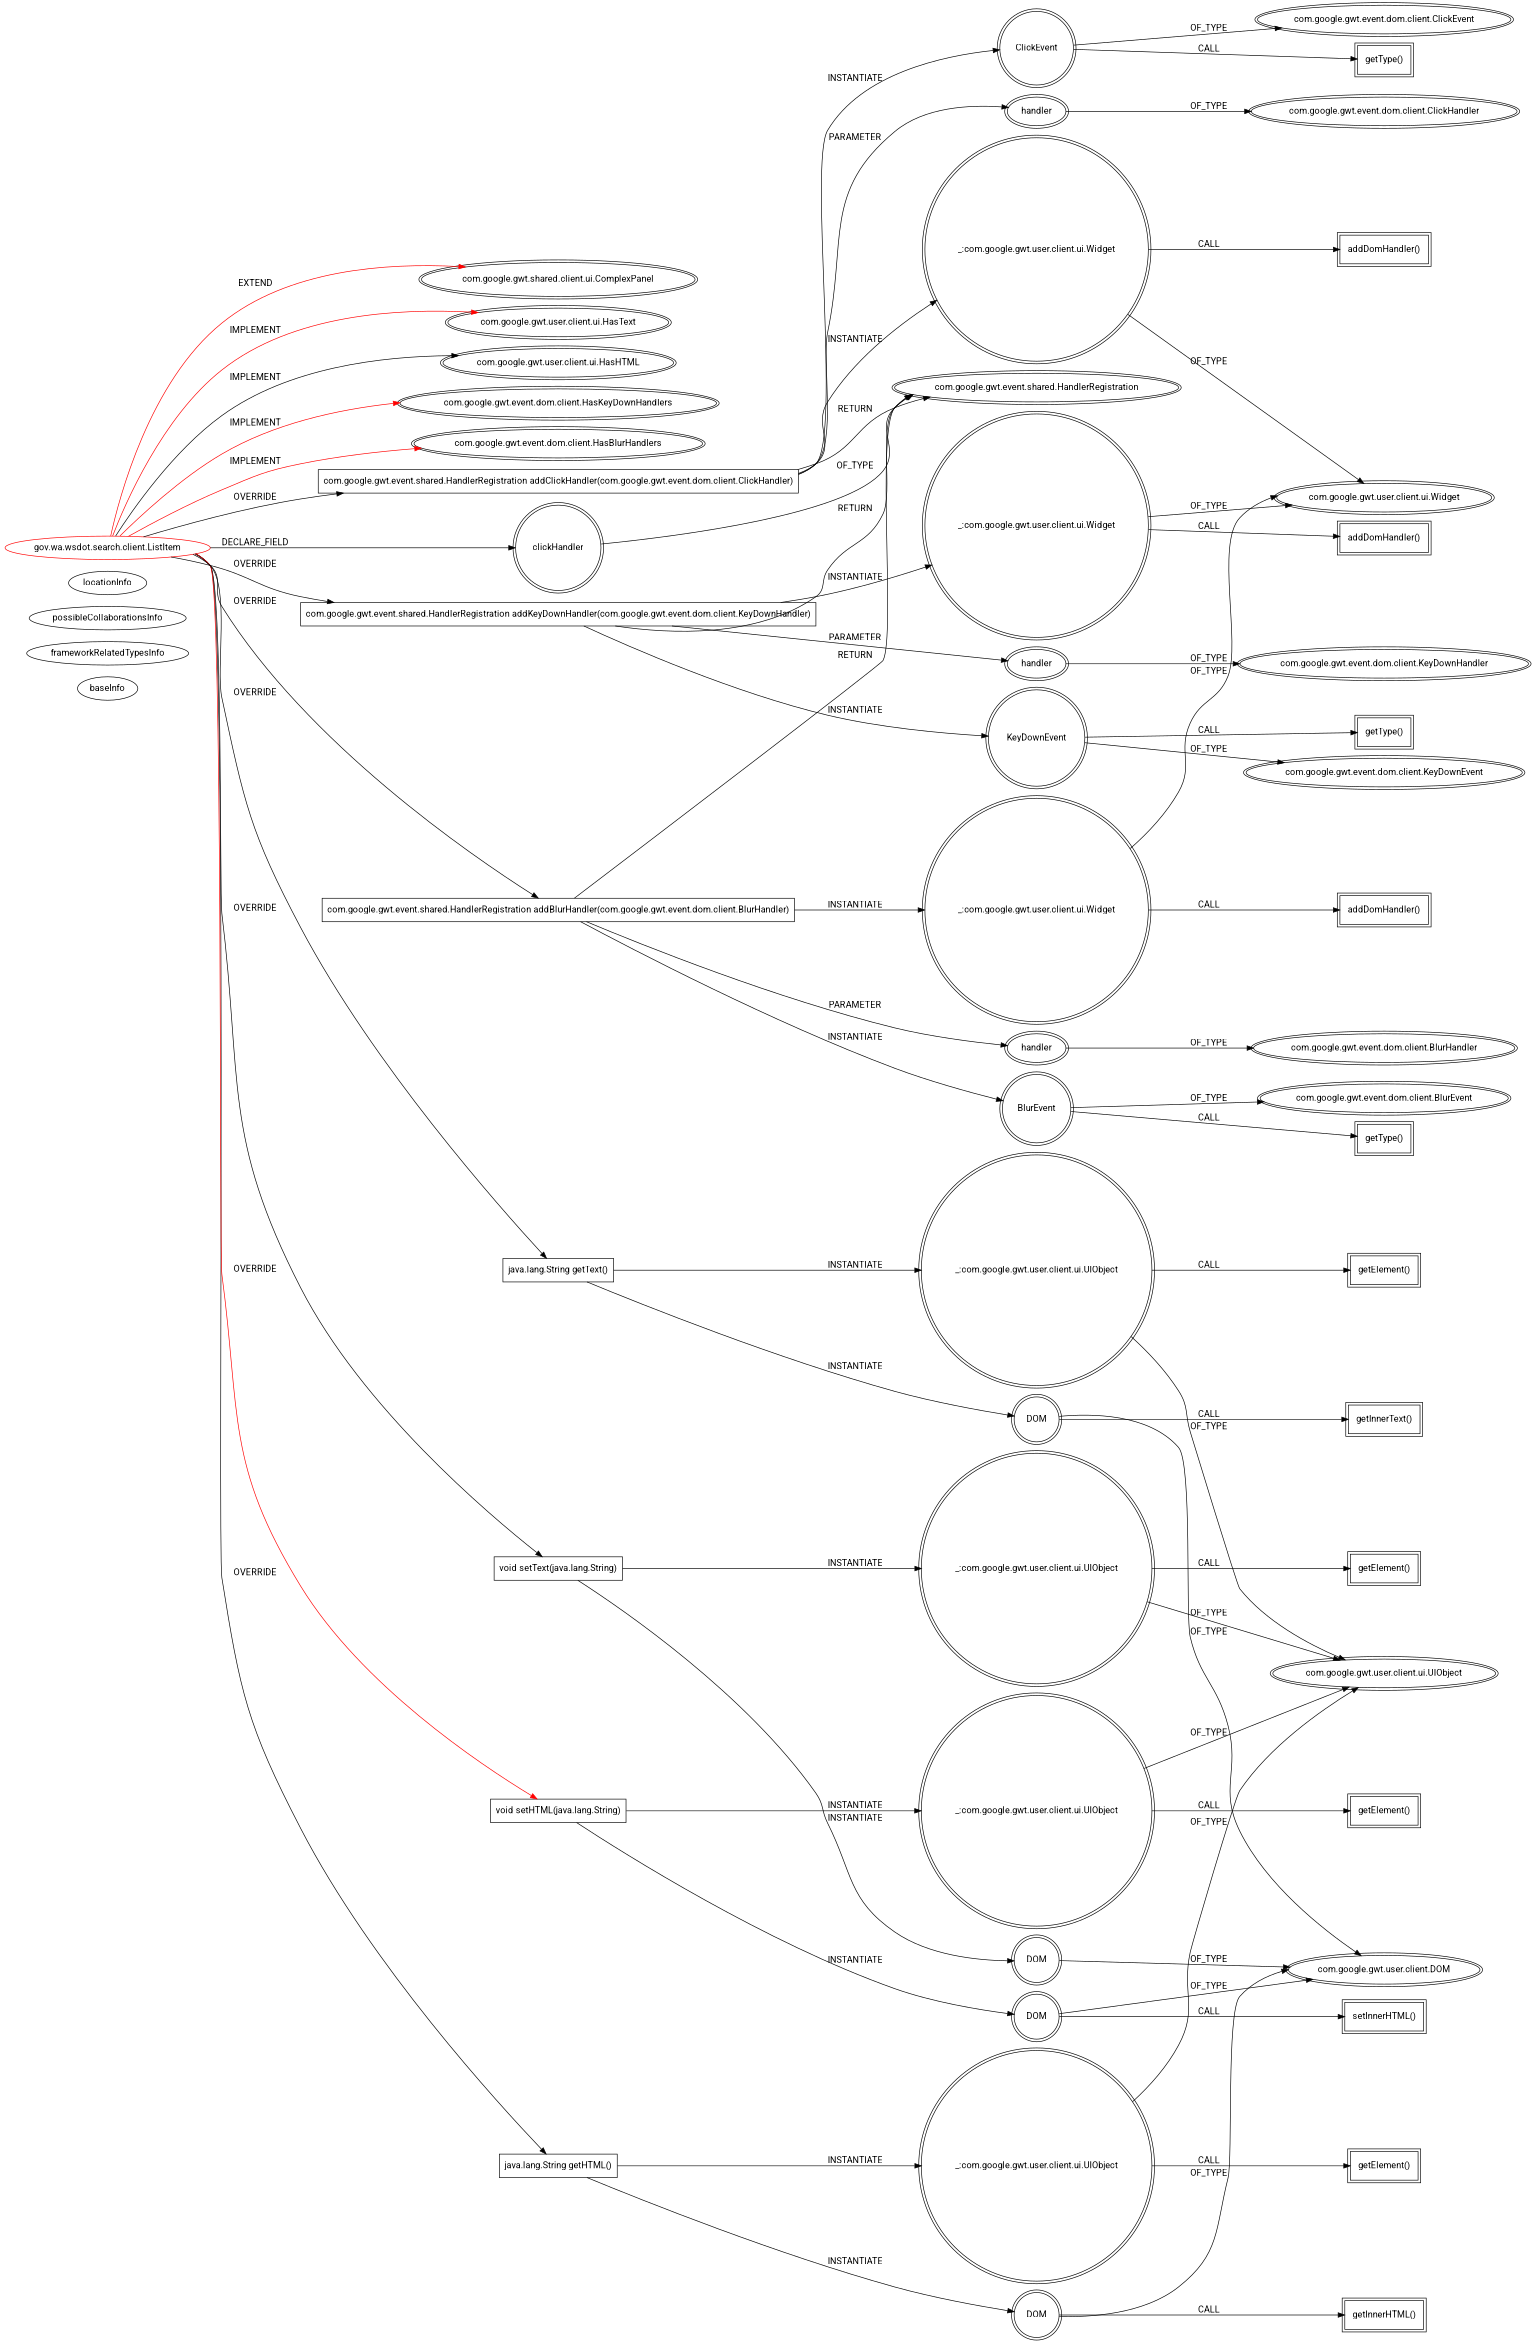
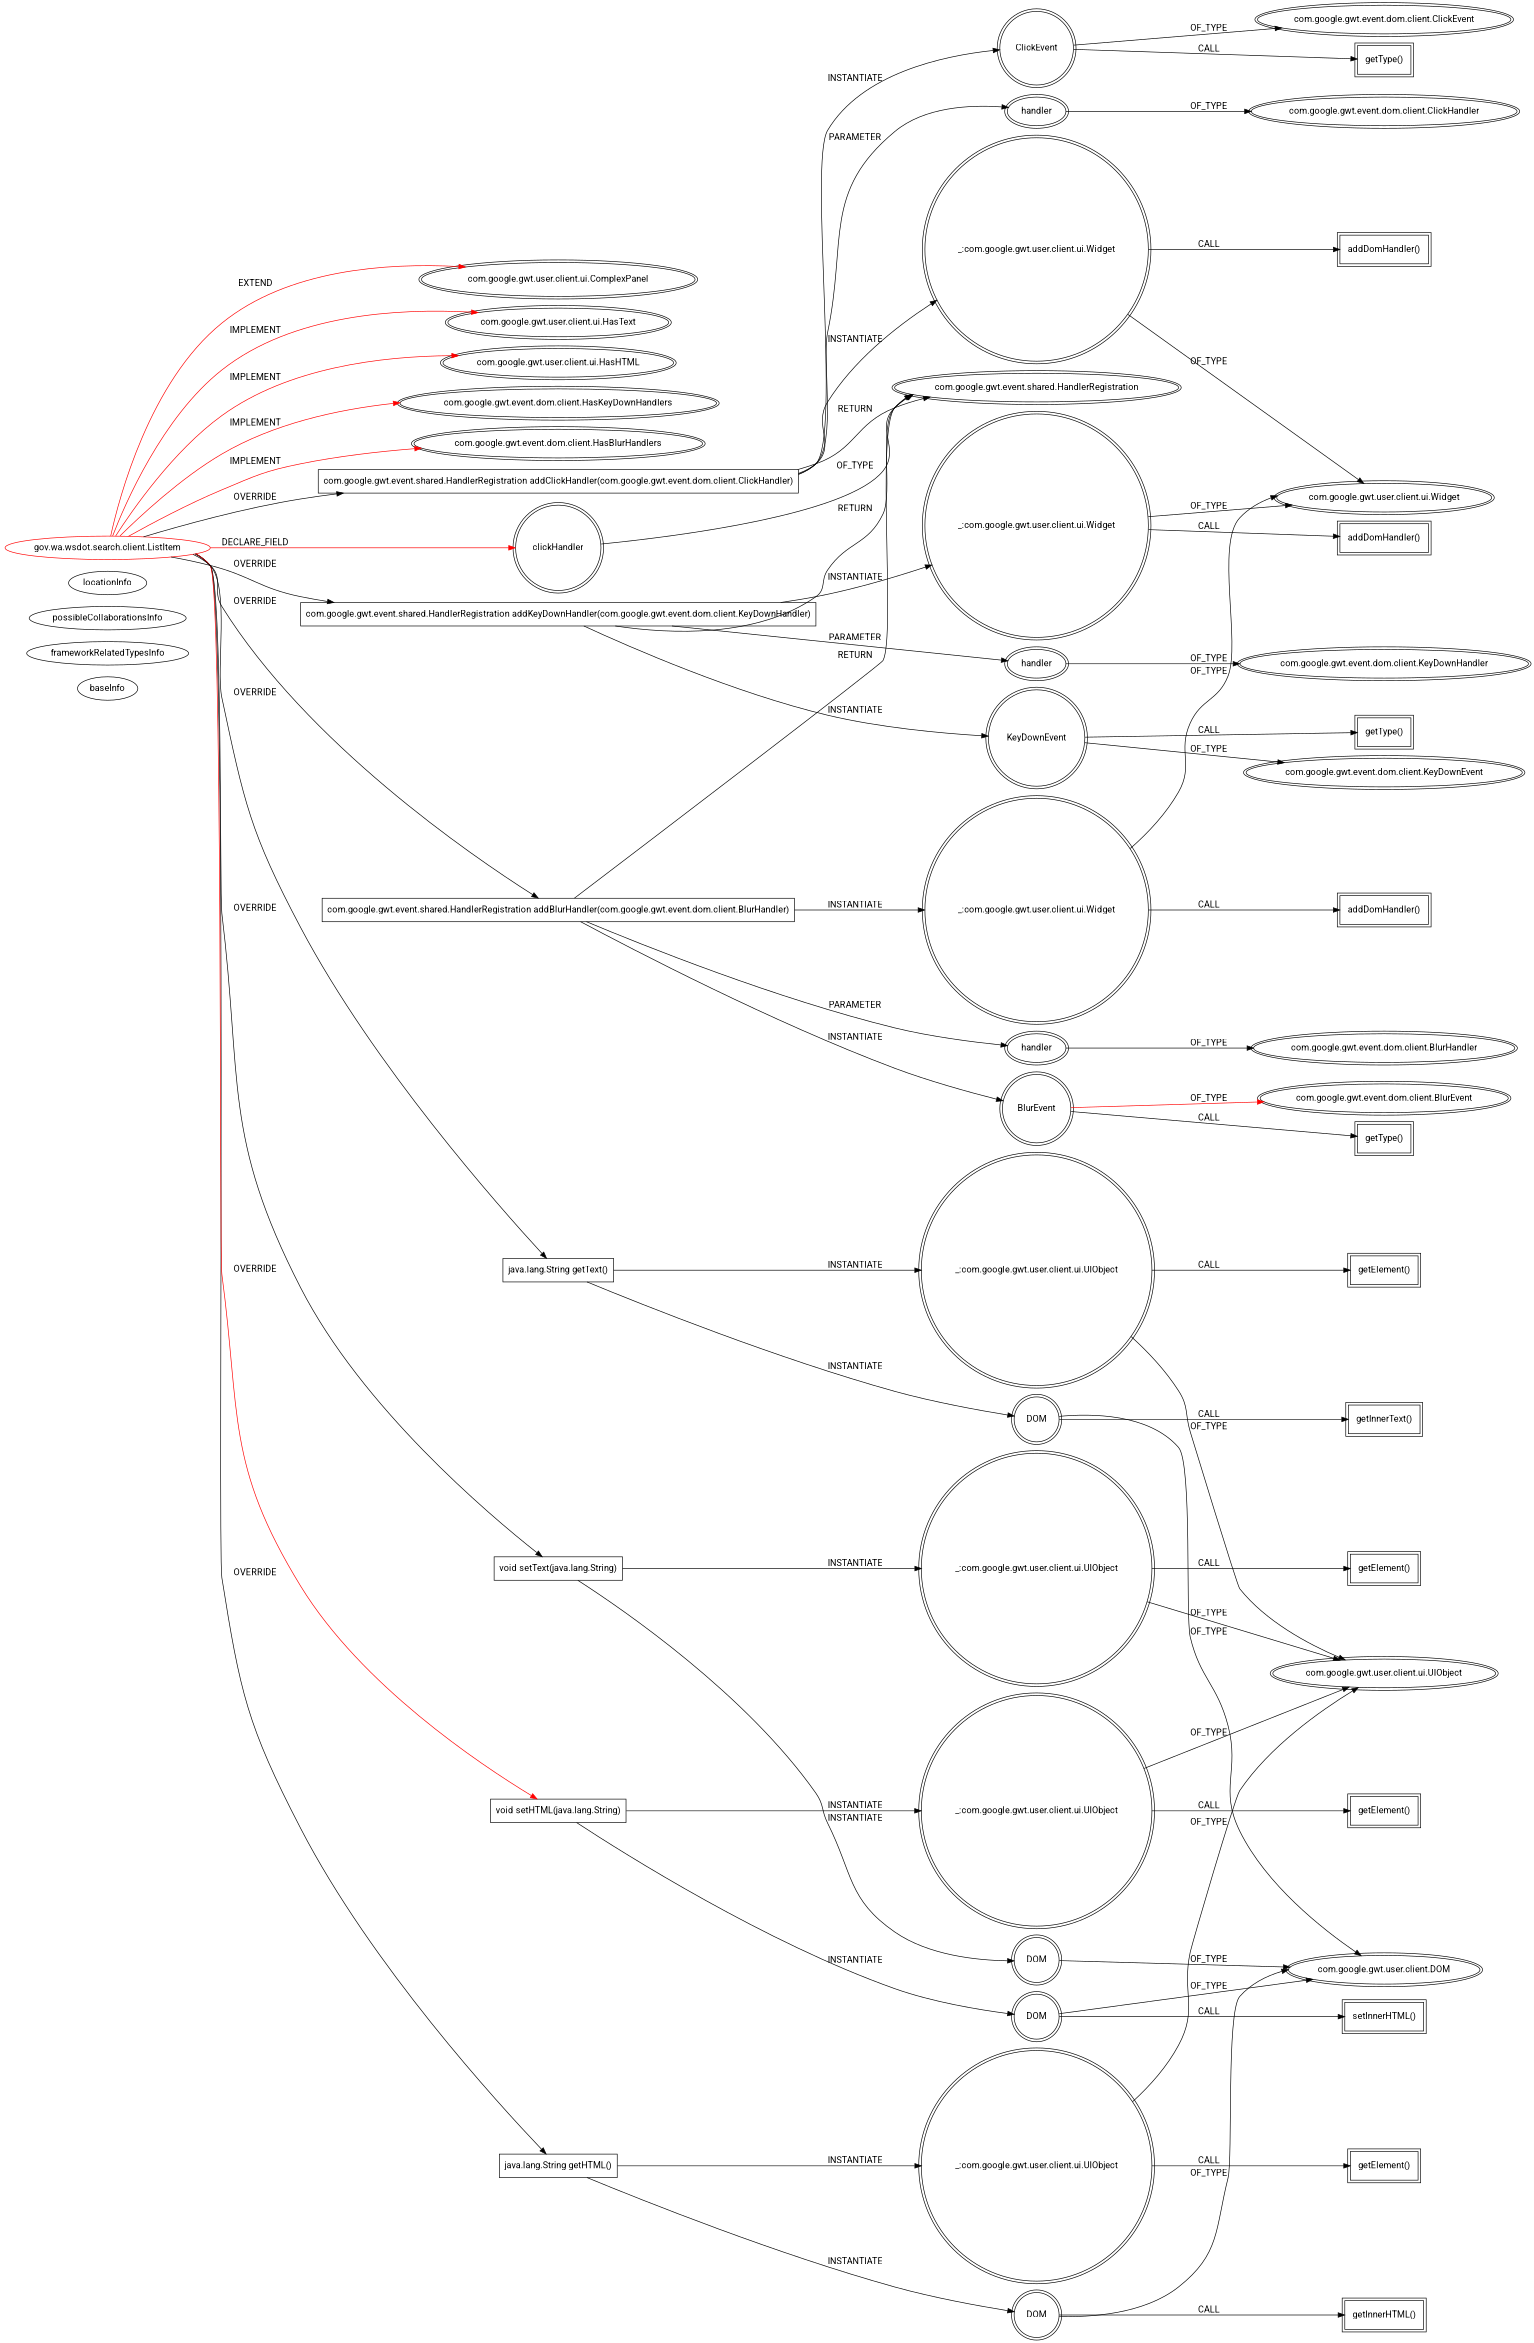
  digraph {
    fontname=Roboto
    rankdir=LR
    node [fontname=Roboto isFrameworkType=true vertexType=VARIABLE_EXPRESION peripheries=2]
    edge [fontname=Roboto]
    baseInfo [category=extension_graph graphId=442 isAnonymous=false possibleRelation=false isFrameworkType="" vertexType="" peripheries=""]
    frameworkRelatedTypesInfo [0="com.google.gwt.user.client.ui.ComplexPanel" 1="com.google.gwt.user.client.ui.HasText" 2="com.google.gwt.user.client.ui.HasHTML" 3="com.google.gwt.event.dom.client.HasClickHandlers" 4="com.google.gwt.event.dom.client.HasKeyDownHandlers" 5="com.google.gwt.event.dom.client.HasBlurHandlers" isFrameworkType="" vertexType="" peripheries=""]
    possibleCollaborationsInfo [isFrameworkType="" vertexType="" peripheries=""]
    locationInfo [contextSignature=ListItem filePath="/WSDOT-WSDOT-Search-GWT/WSDOT-Search-GWT-master/src/gov/wa/wsdot/search/client/ListItem.java" graphId=442 projectName="WSDOT-WSDOT-Search-GWT" isFrameworkType="" vertexType="" peripheries=""]
    n5 [color=red isFrameworkType=false label="gov.wa.wsdot.search.client.ListItem" vertexType=ROOT_CLIENT_CLASS_DECLARATION peripheries=""]
-   n6 [label="com.google.gwt.shared.client.ui.ComplexPanel" vertexType=FRAMEWORK_CLASS_TYPE]
+   n6 [label="com.google.gwt.user.client.ui.ComplexPanel" vertexType=FRAMEWORK_CLASS_TYPE]
    n7 [label="com.google.gwt.user.client.ui.HasText" vertexType=FRAMEWORK_INTERFACE_TYPE]
    n8 [label="com.google.gwt.user.client.ui.HasHTML" vertexType=FRAMEWORK_INTERFACE_TYPE]
    n9 [label="com.google.gwt.event.dom.client.HasKeyDownHandlers" vertexType=FRAMEWORK_INTERFACE_TYPE]
    n10 [label="com.google.gwt.event.dom.client.HasBlurHandlers" vertexType=FRAMEWORK_INTERFACE_TYPE]
    n11 [label=clickHandler shape=circle vertexType=FIELD_DECLARATION]
    n12 [isFrameworkType=false label="java.lang.String getText()" shape=box vertexType=OVERRIDING_METHOD_DECLARATION peripheries=""]
    n13 [isFrameworkType=false label="void setText(java.lang.String)" shape=box vertexType=OVERRIDING_METHOD_DECLARATION peripheries=""]
    n14 [isFrameworkType=false label="java.lang.String getHTML()" shape=box vertexType=OVERRIDING_METHOD_DECLARATION peripheries=""]
    n15 [isFrameworkType=false label="void setHTML(java.lang.String)" shape=box vertexType=OVERRIDING_METHOD_DECLARATION peripheries=""]
    n16 [isFrameworkType=false label="com.google.gwt.event.shared.HandlerRegistration addClickHandler(com.google.gwt.event.dom.client.ClickHandler)" shape=box vertexType=OVERRIDING_METHOD_DECLARATION peripheries=""]
    n17 [isFrameworkType=false label="com.google.gwt.event.shared.HandlerRegistration addKeyDownHandler(com.google.gwt.event.dom.client.KeyDownHandler)" shape=box vertexType=OVERRIDING_METHOD_DECLARATION peripheries=""]
    n18 [isFrameworkType=false label="com.google.gwt.event.shared.HandlerRegistration addBlurHandler(com.google.gwt.event.dom.client.BlurHandler)" shape=box vertexType=OVERRIDING_METHOD_DECLARATION peripheries=""]
    n19 [label="com.google.gwt.event.shared.HandlerRegistration" vertexType=FRAMEWORK_INTERFACE_TYPE]
    n20 [label=DOM shape=circle]
    n21 [label="_:com.google.gwt.user.client.ui.UIObject" shape=circle]
    n22 [label=DOM shape=circle]
    n23 [label="_:com.google.gwt.user.client.ui.UIObject" shape=circle]
    n24 [label=DOM shape=circle]
    n25 [label="_:com.google.gwt.user.client.ui.UIObject" shape=circle]
    n26 [label=DOM shape=circle]
    n27 [label="_:com.google.gwt.user.client.ui.UIObject" shape=circle]
    n28 [label=handler vertexType=PARAMETER_DECLARATION]
    n29 [label="_:com.google.gwt.user.client.ui.Widget" shape=circle]
    n30 [label=ClickEvent shape=circle]
    n31 [label=handler vertexType=PARAMETER_DECLARATION]
    n32 [label="_:com.google.gwt.user.client.ui.Widget" shape=circle]
    n33 [label=KeyDownEvent shape=circle]
    n34 [label=handler vertexType=PARAMETER_DECLARATION]
    n35 [label="_:com.google.gwt.user.client.ui.Widget" shape=circle]
    n36 [label=BlurEvent shape=circle]
    n37 [label="com.google.gwt.user.client.DOM" vertexType=FRAMEWORK_CLASS_TYPE]
    n38 [label="getInnerText()" shape=box vertexType=INSIDE_CALL]
    n39 [label="com.google.gwt.user.client.ui.UIObject" vertexType=FRAMEWORK_CLASS_TYPE]
    n40 [label="getElement()" shape=box vertexType=INSIDE_CALL]
    n41 [label="getElement()" shape=box vertexType=INSIDE_CALL]
    n42 [label="getInnerHTML()" shape=box vertexType=INSIDE_CALL]
    n43 [label="getElement()" shape=box vertexType=INSIDE_CALL]
    n44 [label="setInnerHTML()" shape=box vertexType=INSIDE_CALL]
    n45 [label="getElement()" shape=box vertexType=INSIDE_CALL]
    n46 [label="com.google.gwt.event.dom.client.ClickHandler" vertexType=FRAMEWORK_INTERFACE_TYPE]
    n47 [label="com.google.gwt.user.client.ui.Widget" vertexType=FRAMEWORK_CLASS_TYPE]
    n48 [label="addDomHandler()" shape=box vertexType=INSIDE_CALL]
    n49 [label="com.google.gwt.event.dom.client.ClickEvent" vertexType=FRAMEWORK_CLASS_TYPE]
    n50 [label="getType()" shape=box vertexType=INSIDE_CALL]
    n51 [label="com.google.gwt.event.dom.client.KeyDownHandler" vertexType=FRAMEWORK_INTERFACE_TYPE]
    n52 [label="addDomHandler()" shape=box vertexType=INSIDE_CALL]
    n53 [label="com.google.gwt.event.dom.client.KeyDownEvent" vertexType=FRAMEWORK_CLASS_TYPE]
    n54 [label="getType()" shape=box vertexType=INSIDE_CALL]
    n55 [label="com.google.gwt.event.dom.client.BlurHandler" vertexType=FRAMEWORK_INTERFACE_TYPE]
    n56 [label="addDomHandler()" shape=box vertexType=INSIDE_CALL]
    n57 [label="com.google.gwt.event.dom.client.BlurEvent" vertexType=FRAMEWORK_CLASS_TYPE]
    n58 [label="getType()" shape=box vertexType=INSIDE_CALL]
    n5 -> n6 [color=red label=EXTEND]
    n5 -> n7 [color=red label=IMPLEMENT]
-   n5 -> n8 [color=black label=IMPLEMENT]
+   n5 -> n8 [color=red label=IMPLEMENT]
    n5 -> n9 [color=red label=IMPLEMENT]
    n5 -> n10 [color=red label=IMPLEMENT]
-   n5 -> n11 [label=DECLARE_FIELD]
+   n5 -> n11 [label=DECLARE_FIELD color=red]
    n5 -> n12 [label=OVERRIDE]
    n5 -> n13 [label=OVERRIDE]
    n5 -> n14 [label=OVERRIDE]
    n5 -> n15 [color=red label=OVERRIDE]
    n5 -> n16 [label=OVERRIDE]
    n5 -> n17 [label=OVERRIDE]
    n5 -> n18 [label=OVERRIDE]
    n11 -> n19 [label=OF_TYPE]
    n12 -> n20 [label=INSTANTIATE]
    n12 -> n21 [label=INSTANTIATE]
    n13 -> n22 [label=INSTANTIATE]
    n13 -> n23 [label=INSTANTIATE]
    n14 -> n24 [label=INSTANTIATE]
    n14 -> n25 [label=INSTANTIATE]
    n15 -> n26 [label=INSTANTIATE]
    n15 -> n27 [label=INSTANTIATE]
    n16 -> n19 [label=RETURN]
    n16 -> n28 [label=PARAMETER]
    n16 -> n29 [label=INSTANTIATE]
    n16 -> n30 [label=INSTANTIATE]
    n17 -> n19 [label=RETURN]
    n17 -> n31 [label=PARAMETER]
    n17 -> n32 [label=INSTANTIATE]
    n17 -> n33 [label=INSTANTIATE]
    n18 -> n19 [label=RETURN]
    n18 -> n34 [label=PARAMETER]
    n18 -> n35 [label=INSTANTIATE]
    n18 -> n36 [label=INSTANTIATE]
    n20 -> n37 [label=OF_TYPE]
    n20 -> n38 [label=CALL]
    n21 -> n39 [label=OF_TYPE]
    n21 -> n40 [label=CALL]
    n22 -> n37 [label=OF_TYPE]
    n23 -> n39 [label=OF_TYPE]
    n23 -> n41 [label=CALL]
    n24 -> n37 [label=OF_TYPE]
    n24 -> n42 [label=CALL]
    n25 -> n39 [label=OF_TYPE]
    n25 -> n43 [label=CALL]
    n26 -> n37 [label=OF_TYPE]
    n26 -> n44 [label=CALL]
    n27 -> n39 [label=OF_TYPE]
    n27 -> n45 [label=CALL]
    n28 -> n46 [label=OF_TYPE]
    n29 -> n47 [label=OF_TYPE]
    n29 -> n48 [label=CALL]
    n30 -> n49 [label=OF_TYPE]
    n30 -> n50 [label=CALL]
    n31 -> n51 [label=OF_TYPE]
    n32 -> n47 [label=OF_TYPE]
    n32 -> n52 [label=CALL]
    n33 -> n53 [label=OF_TYPE]
    n33 -> n54 [label=CALL]
    n34 -> n55 [label=OF_TYPE]
    n35 -> n47 [label=OF_TYPE]
    n35 -> n56 [label=CALL]
-   n36 -> n57 [label=OF_TYPE]
+   n36 -> n57 [label=OF_TYPE color=red]
    n36 -> n58 [label=CALL]
  }
